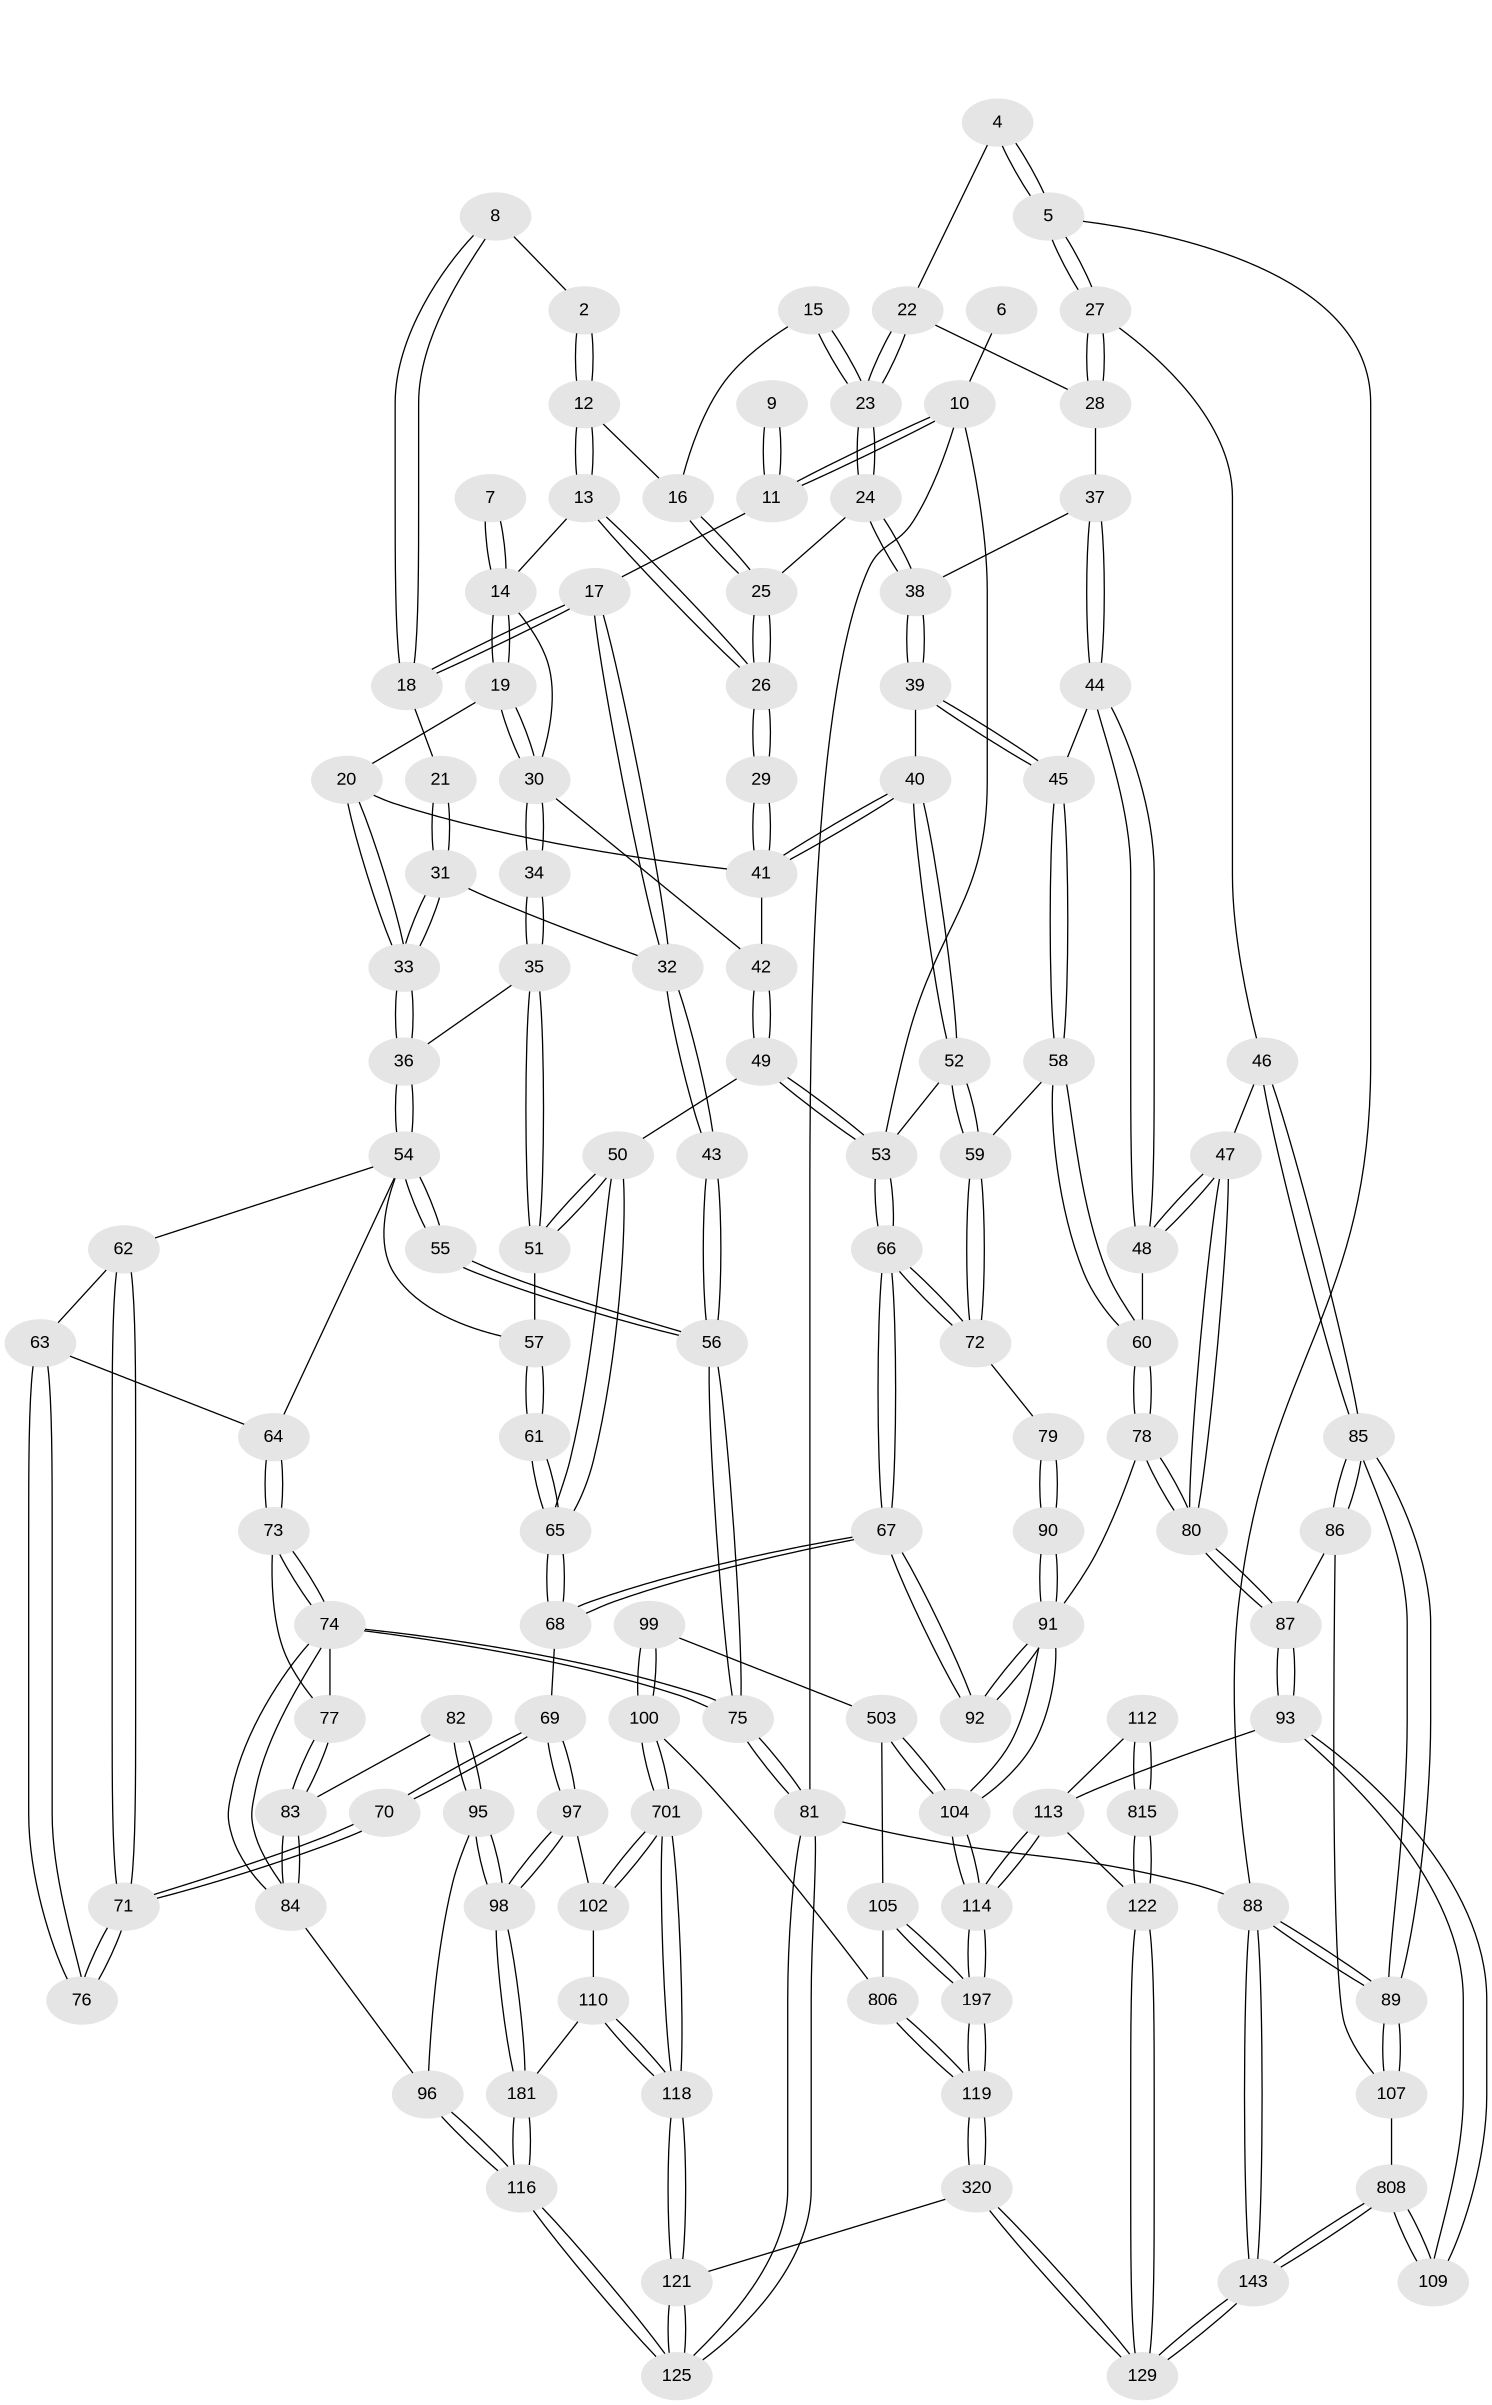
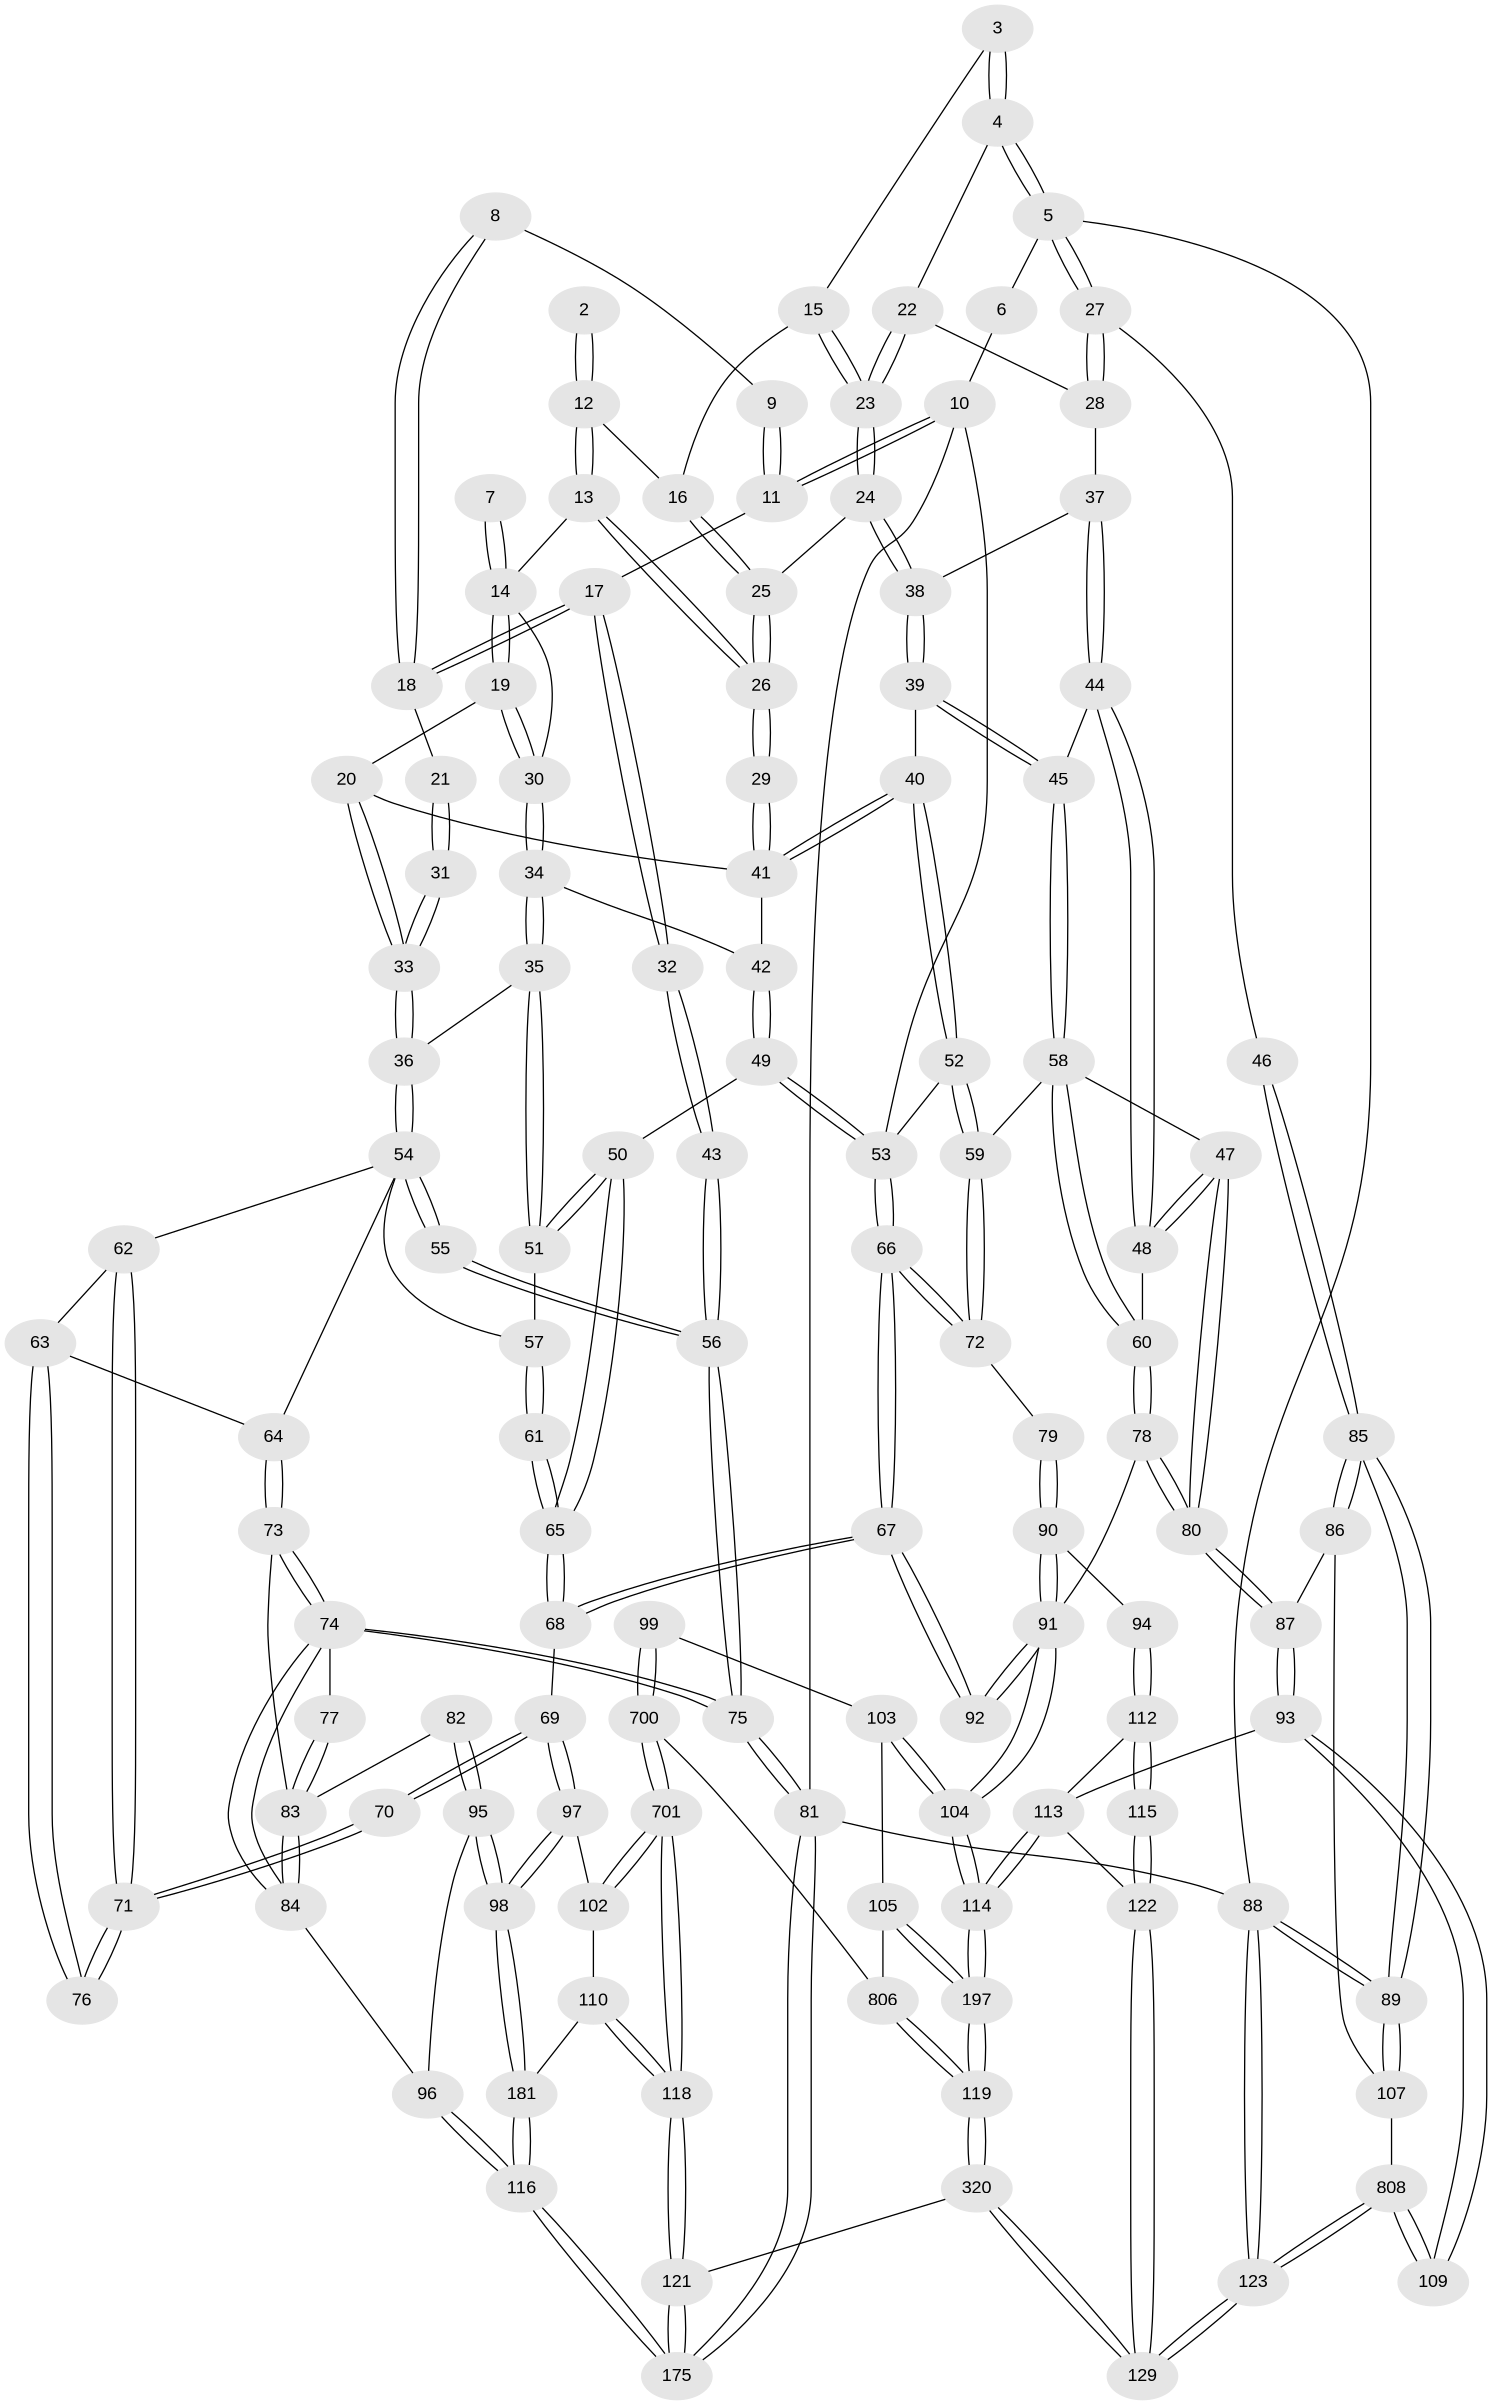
  graph {
    fontname="Liberation Sans"
    node [color=gray90 fontname="Liberation Sans" style=filled]
    edge [fontname="Liberation Sans"]
    2
    12
    7
    14
+   3
    4
    15
    13
    16
    5
    22
    23
    6
    27
    88
    28
    10
    46
    89
-   123 [label=143]
+   123
    9
    11
    81
    53
    8
    18
    19
    30
    21
    17
    43
    56
-   125
+   125 [label=175]
    32
    26
    25
    29
    20
    24
    31
    33
    41
    34
    36
    37
    38
    39
    47
    85
    44
    42
    35
    54
    51
    49
    57
    55
    64
    62
    45
    48
    40
    52
    58
    59
    50
    75
    60
    80
    86
    87
    78
    65
    66
    68
    61
    72
    67
    73
    79
    91
    63
    71
    76
    74
    77
    69
    92
    70
    97
    98
    102
    82
    83
    95
    90
    84
    96
+   94
    93
    116
    107
    n103 [label=808]
    109
    113
    n106 [label=129]
    104
    112
    114
    99
-   100
-   103 [label=503]
-   115 [label=815]
+   100 [label=700]
+   103
+   115
    n114 [label=181]
    110
    n116 [label=701]
    n117 [label=806]
    105
    118
    119
    121
    n122 [label=197]
    n123 [label=320]
    122
    2 -- 12
    2 -- 12
    12 -- 13
    12 -- 13
    12 -- 16
    7 -- 14
    7 -- 14
    14 -- 19
    14 -- 19
    14 -- 30
+   3 -- 4
+   3 -- 4
+   3 -- 15
    4 -- 5
    4 -- 5
    4 -- 22
    15 -- 16
    15 -- 23
    15 -- 23
    13 -- 14
    13 -- 26
    13 -- 26
    16 -- 25
    16 -- 25
+   5 -- 6
    5 -- 27
    5 -- 27
    5 -- 88
    22 -- 23
    22 -- 23
    22 -- 28
    23 -- 24
    23 -- 24
    6 -- 10
    27 -- 28
    27 -- 28
    27 -- 46
    88 -- 89
    88 -- 89
    88 -- 123
    88 -- 123
    28 -- 37
    10 -- 11
    10 -- 11
    10 -- 81
    10 -- 53
-   46 -- 47
+   58 -- 47
    46 -- 85
    46 -- 85
    89 -- 107
    89 -- 107
    123 -- n106
    123 -- n106
    9 -- 11
    9 -- 11
    11 -- 17
    81 -- 88
    81 -- 125
    81 -- 125
    53 -- 66
    53 -- 66
-   8 -- 2
+   8 -- 9
    8 -- 18
    8 -- 18
    18 -- 21
    19 -- 30
    19 -- 30
    19 -- 20
    30 -- 34
    30 -- 34
    21 -- 31
    21 -- 31
    17 -- 18
    17 -- 18
    17 -- 32
    17 -- 32
    43 -- 56
    43 -- 56
    56 -- 75
    56 -- 75
    32 -- 43
    32 -- 43
    26 -- 29
    26 -- 29
    25 -- 26
    25 -- 26
    29 -- 41
    29 -- 41
    20 -- 33
    20 -- 33
    20 -- 41
    24 -- 25
    24 -- 38
    24 -- 38
-   31 -- 32
    31 -- 33
    31 -- 33
    33 -- 36
    33 -- 36
    41 -- 42
-   30 -- 42
+   34 -- 42
    34 -- 35
    34 -- 35
    36 -- 54
    36 -- 54
    37 -- 38
    37 -- 44
    37 -- 44
    38 -- 39
    38 -- 39
    39 -- 45
    39 -- 45
    39 -- 40
    47 -- 48
    47 -- 48
    47 -- 80
    47 -- 80
    85 -- 89
    85 -- 89
    85 -- 86
    85 -- 86
    44 -- 45
    44 -- 48
    44 -- 48
    42 -- 49
    42 -- 49
    35 -- 36
    35 -- 51
    35 -- 51
    54 -- 57
    54 -- 55
    54 -- 55
    54 -- 64
    54 -- 62
    51 -- 57
    49 -- 53
    49 -- 53
    49 -- 50
    57 -- 61
    57 -- 61
    55 -- 56
    55 -- 56
    64 -- 73
    64 -- 73
    62 -- 63
    62 -- 71
    62 -- 71
    45 -- 58
    45 -- 58
    48 -- 60
    40 -- 41
    40 -- 41
    40 -- 52
    40 -- 52
    52 -- 53
    52 -- 59
    52 -- 59
    58 -- 59
    58 -- 60
    58 -- 60
    59 -- 72
    59 -- 72
    50 -- 51
    50 -- 51
    50 -- 65
    50 -- 65
    75 -- 81
    75 -- 81
    60 -- 78
    60 -- 78
    80 -- 87
    80 -- 87
    86 -- 87
    86 -- 107
    87 -- 93
    87 -- 93
    78 -- 80
    78 -- 80
    78 -- 91
    65 -- 68
    65 -- 68
    66 -- 72
    66 -- 72
    66 -- 67
    66 -- 67
    68 -- 69
    61 -- 65
    61 -- 65
    72 -- 79
    67 -- 68
    67 -- 68
    67 -- 92
    67 -- 92
    73 -- 74
    73 -- 74
-   73 -- 77
+   73 -- 83
    79 -- 90
    79 -- 90
    91 -- 92
    91 -- 92
    91 -- 104
    91 -- 104
    63 -- 64
    63 -- 76
    63 -- 76
    71 -- 76
    71 -- 76
    74 -- 75
    74 -- 75
    74 -- 77
    74 -- 84
    74 -- 84
    77 -- 83
    77 -- 83
    69 -- 70
    69 -- 70
    69 -- 97
    69 -- 97
    70 -- 71
    70 -- 71
    97 -- 98
    97 -- 98
    97 -- 102
    98 -- n114
    98 -- n114
    102 -- 110
    82 -- 83
    82 -- 95
    82 -- 95
    83 -- 84
    83 -- 84
    95 -- 98
    95 -- 98
    95 -- 96
    90 -- 91
    90 -- 91
+   90 -- 94
    84 -- 96
    96 -- 116
    96 -- 116
+   94 -- 112
+   94 -- 112
    93 -- 109
    93 -- 109
    93 -- 113
    116 -- 125
    116 -- 125
    107 -- n103
    n103 -- 123
    n103 -- 123
    n103 -- 109
    n103 -- 109
    113 -- 114
    113 -- 114
    113 -- 122
    104 -- 114
    104 -- 114
    112 -- 113
    112 -- 115
    112 -- 115
    114 -- n122
    114 -- n122
    99 -- 100
    99 -- 100
    99 -- 103
    100 -- n116
    100 -- n116
    100 -- n117
    103 -- 104
    103 -- 104
    103 -- 105
    115 -- 122
    115 -- 122
    n114 -- 116
    n114 -- 116
    110 -- n114
    110 -- 118
    110 -- 118
    n116 -- 102
    n116 -- 102
    n116 -- 118
    n116 -- 118
    n117 -- 119
    n117 -- 119
    105 -- n117
    105 -- n122
    105 -- n122
    118 -- 121
    118 -- 121
    119 -- n123
    119 -- n123
    121 -- 125
    121 -- 125
    n122 -- 119
    n122 -- 119
    n123 -- n106
    n123 -- n106
    n123 -- 121
    122 -- n106
    122 -- n106
  }
